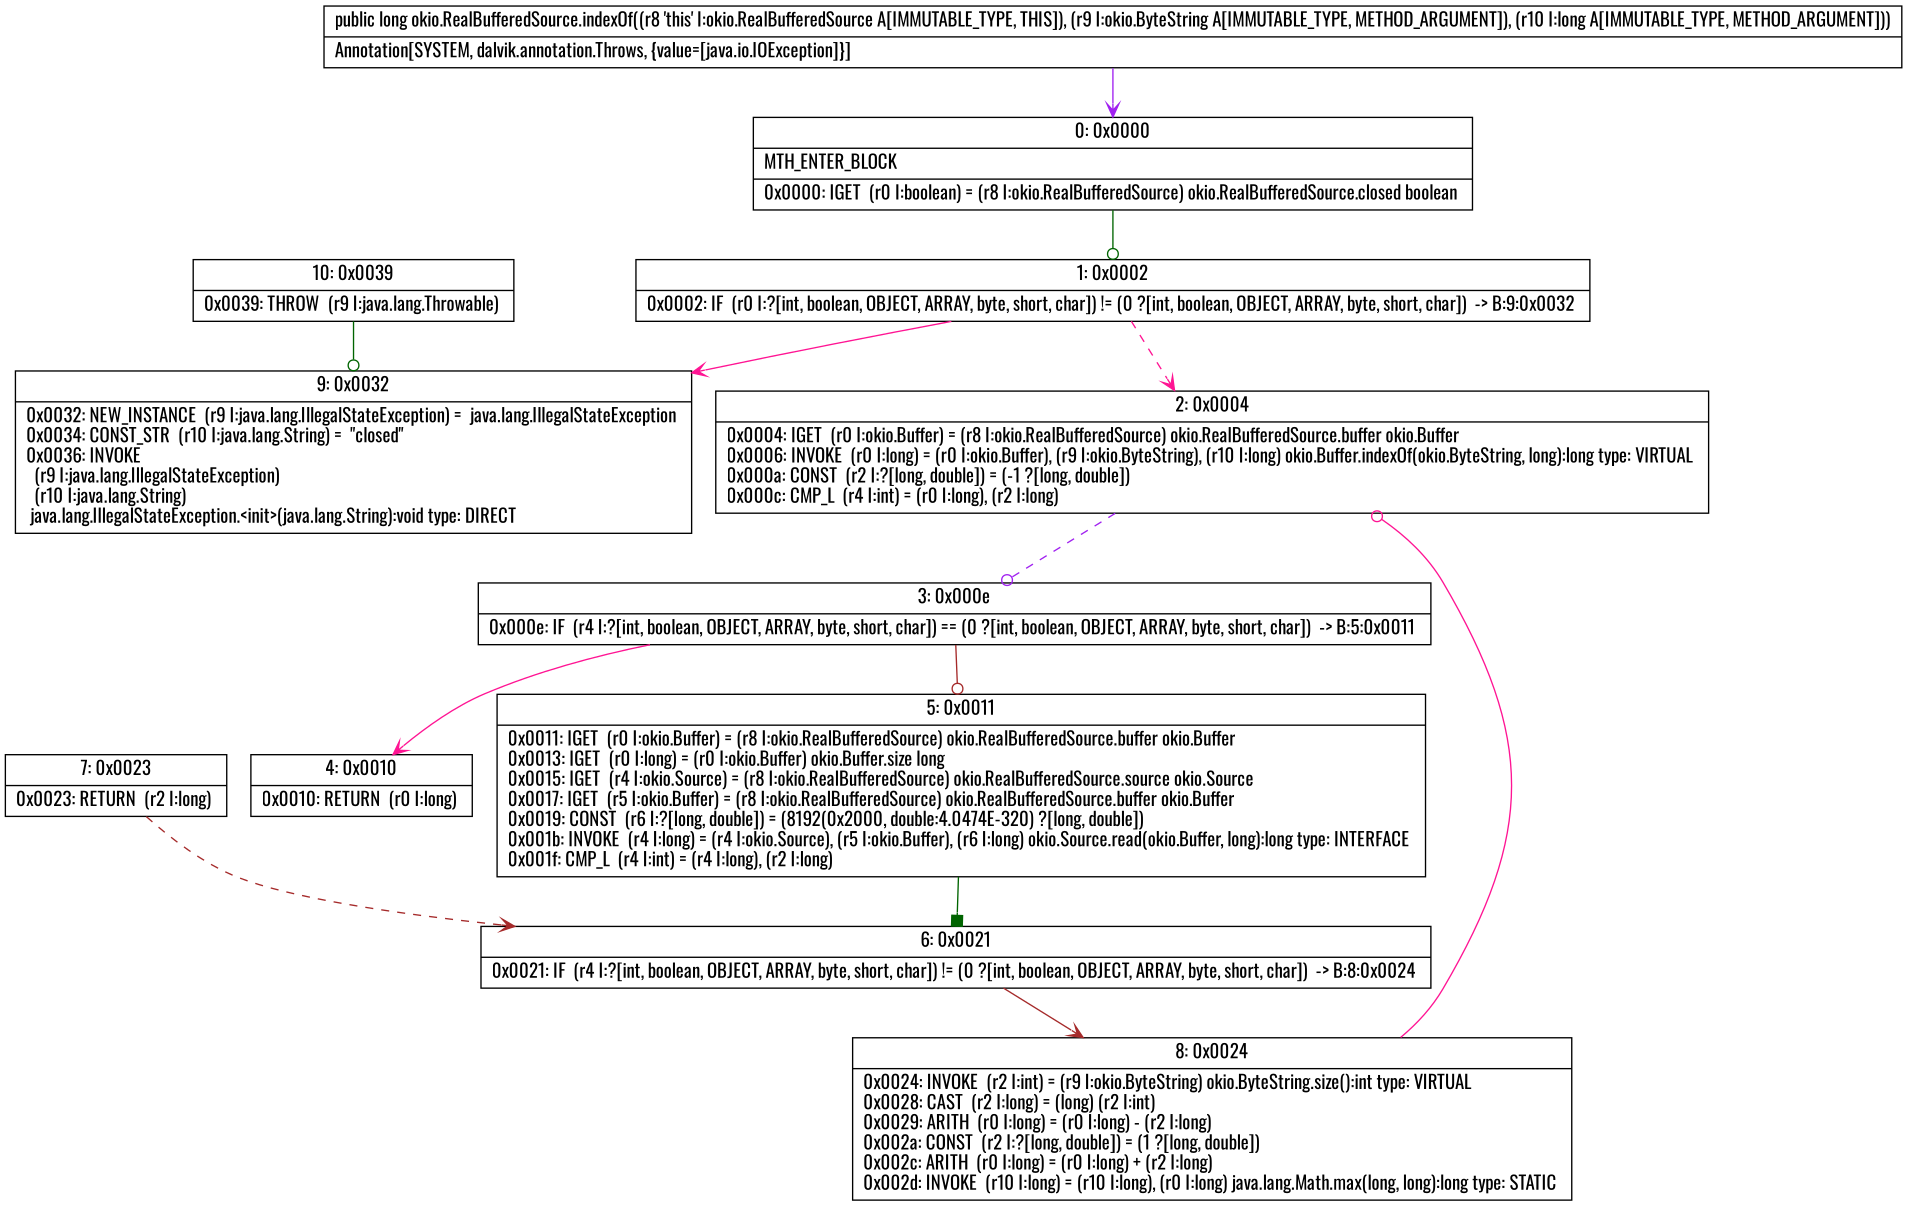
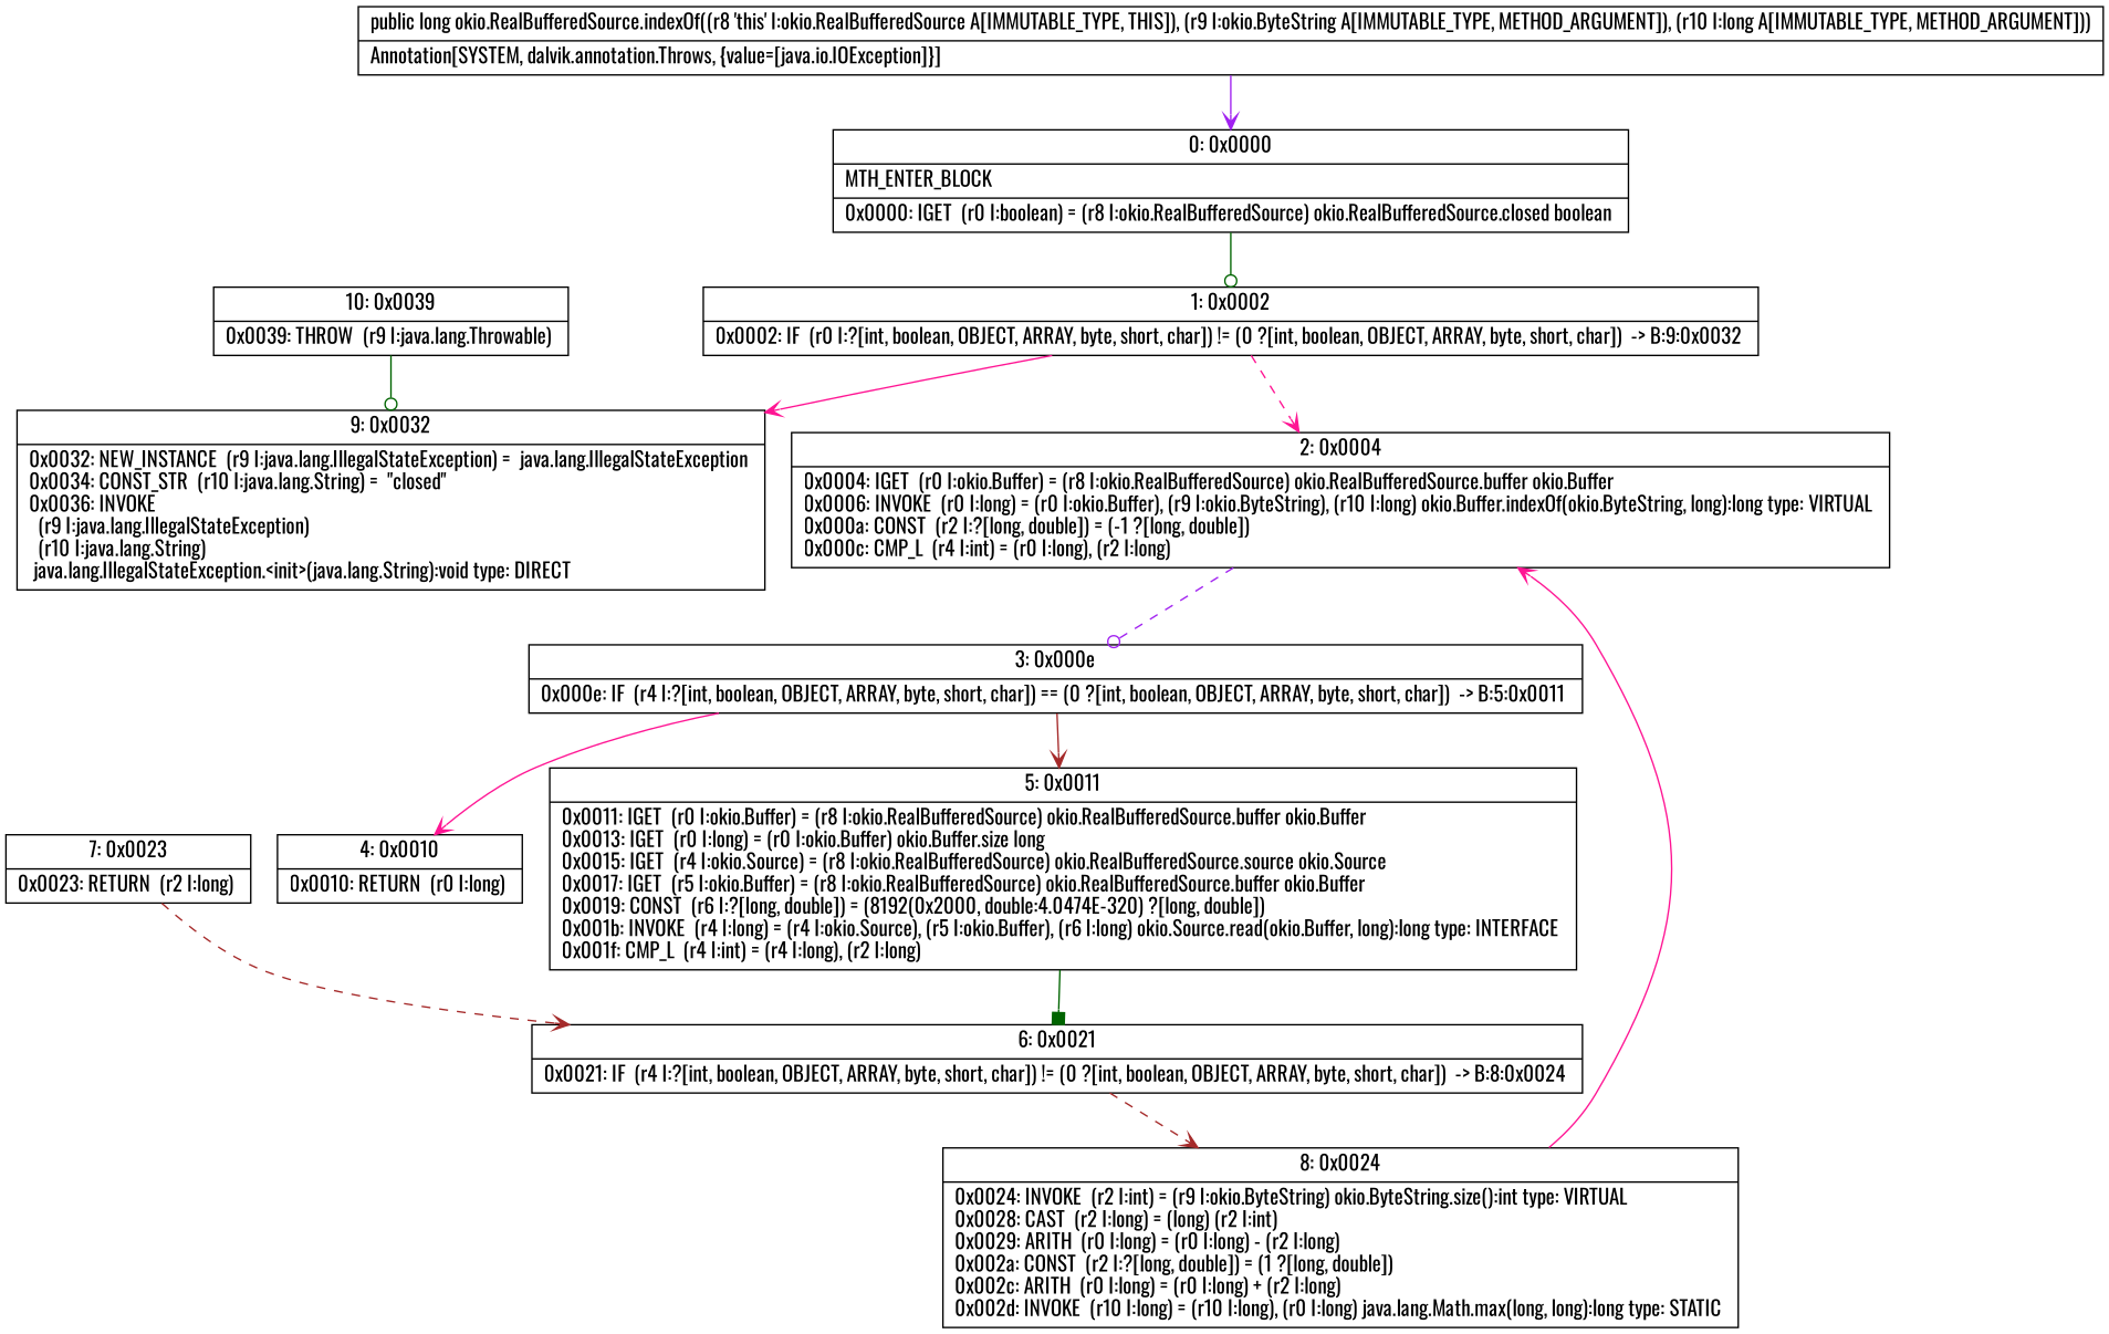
  digraph {
    fontname=Oswald
    node [fontname=Oswald shape=record]
    edge [arrowhead=vee color=deeppink fontname=Oswald]
    n1 [label="{0\:\ 0x0000|MTH_ENTER_BLOCK\l|0x0000: IGET  (r0 I:boolean) = (r8 I:okio.RealBufferedSource) okio.RealBufferedSource.closed boolean \l}"]
    n2 [label="{1\:\ 0x0002|0x0002: IF  (r0 I:?[int, boolean, OBJECT, ARRAY, byte, short, char]) != (0 ?[int, boolean, OBJECT, ARRAY, byte, short, char])  \-\> B:9:0x0032 \l}"]
    n3 [label="{2\:\ 0x0004|0x0004: IGET  (r0 I:okio.Buffer) = (r8 I:okio.RealBufferedSource) okio.RealBufferedSource.buffer okio.Buffer \l0x0006: INVOKE  (r0 I:long) = (r0 I:okio.Buffer), (r9 I:okio.ByteString), (r10 I:long) okio.Buffer.indexOf(okio.ByteString, long):long type: VIRTUAL \l0x000a: CONST  (r2 I:?[long, double]) = (\-1 ?[long, double]) \l0x000c: CMP_L  (r4 I:int) = (r0 I:long), (r2 I:long) \l}"]
    n4 [label="{9\:\ 0x0032|0x0032: NEW_INSTANCE  (r9 I:java.lang.IllegalStateException) =  java.lang.IllegalStateException \l0x0034: CONST_STR  (r10 I:java.lang.String) =  \"closed\" \l0x0036: INVOKE  \l  (r9 I:java.lang.IllegalStateException)\l  (r10 I:java.lang.String)\l java.lang.IllegalStateException.\<init\>(java.lang.String):void type: DIRECT \l}"]
    n5 [label="{3\:\ 0x000e|0x000e: IF  (r4 I:?[int, boolean, OBJECT, ARRAY, byte, short, char]) == (0 ?[int, boolean, OBJECT, ARRAY, byte, short, char])  \-\> B:5:0x0011 \l}"]
    n6 [label="{4\:\ 0x0010|0x0010: RETURN  (r0 I:long) \l}"]
    n7 [label="{5\:\ 0x0011|0x0011: IGET  (r0 I:okio.Buffer) = (r8 I:okio.RealBufferedSource) okio.RealBufferedSource.buffer okio.Buffer \l0x0013: IGET  (r0 I:long) = (r0 I:okio.Buffer) okio.Buffer.size long \l0x0015: IGET  (r4 I:okio.Source) = (r8 I:okio.RealBufferedSource) okio.RealBufferedSource.source okio.Source \l0x0017: IGET  (r5 I:okio.Buffer) = (r8 I:okio.RealBufferedSource) okio.RealBufferedSource.buffer okio.Buffer \l0x0019: CONST  (r6 I:?[long, double]) = (8192(0x2000, double:4.0474E\-320) ?[long, double]) \l0x001b: INVOKE  (r4 I:long) = (r4 I:okio.Source), (r5 I:okio.Buffer), (r6 I:long) okio.Source.read(okio.Buffer, long):long type: INTERFACE \l0x001f: CMP_L  (r4 I:int) = (r4 I:long), (r2 I:long) \l}"]
    n8 [label="{6\:\ 0x0021|0x0021: IF  (r4 I:?[int, boolean, OBJECT, ARRAY, byte, short, char]) != (0 ?[int, boolean, OBJECT, ARRAY, byte, short, char])  \-\> B:8:0x0024 \l}"]
    n9 [label="{8\:\ 0x0024|0x0024: INVOKE  (r2 I:int) = (r9 I:okio.ByteString) okio.ByteString.size():int type: VIRTUAL \l0x0028: CAST  (r2 I:long) = (long) (r2 I:int) \l0x0029: ARITH  (r0 I:long) = (r0 I:long) \- (r2 I:long) \l0x002a: CONST  (r2 I:?[long, double]) = (1 ?[long, double]) \l0x002c: ARITH  (r0 I:long) = (r0 I:long) + (r2 I:long) \l0x002d: INVOKE  (r10 I:long) = (r10 I:long), (r0 I:long) java.lang.Math.max(long, long):long type: STATIC \l}"]
    n10 [label="{7\:\ 0x0023|0x0023: RETURN  (r2 I:long) \l}"]
    n11 [label="{10\:\ 0x0039|0x0039: THROW  (r9 I:java.lang.Throwable) \l}"]
    n12 [label="{public long okio.RealBufferedSource.indexOf((r8 'this' I:okio.RealBufferedSource A[IMMUTABLE_TYPE, THIS]), (r9 I:okio.ByteString A[IMMUTABLE_TYPE, METHOD_ARGUMENT]), (r10 I:long A[IMMUTABLE_TYPE, METHOD_ARGUMENT]))  | Annotation[SYSTEM, dalvik.annotation.Throws, \{value=[java.io.IOException]\}]\l}"]
    n1 -> n2 [arrowhead=odot color=darkgreen]
    n2 -> n3 [style=dashed]
    n2 -> n4
    n3 -> n5 [arrowhead=odot color=purple style=dashed]
    n5 -> n6 [style=solid]
-   n5 -> n7 [arrowhead=odot color=brown]
+   n5 -> n7 [color=brown]
    n7 -> n8 [arrowhead=box color=darkgreen]
-   n8 -> n9 [color=brown]
-   n9 -> n3 [arrowhead=odot]
+   n8 -> n9 [color=brown style=dashed]
+   n9 -> n3
    n10 -> n8 [color=brown style=dashed]
    n11 -> n4 [arrowhead=odot color=darkgreen]
    n12 -> n1 [color=purple]
  }
